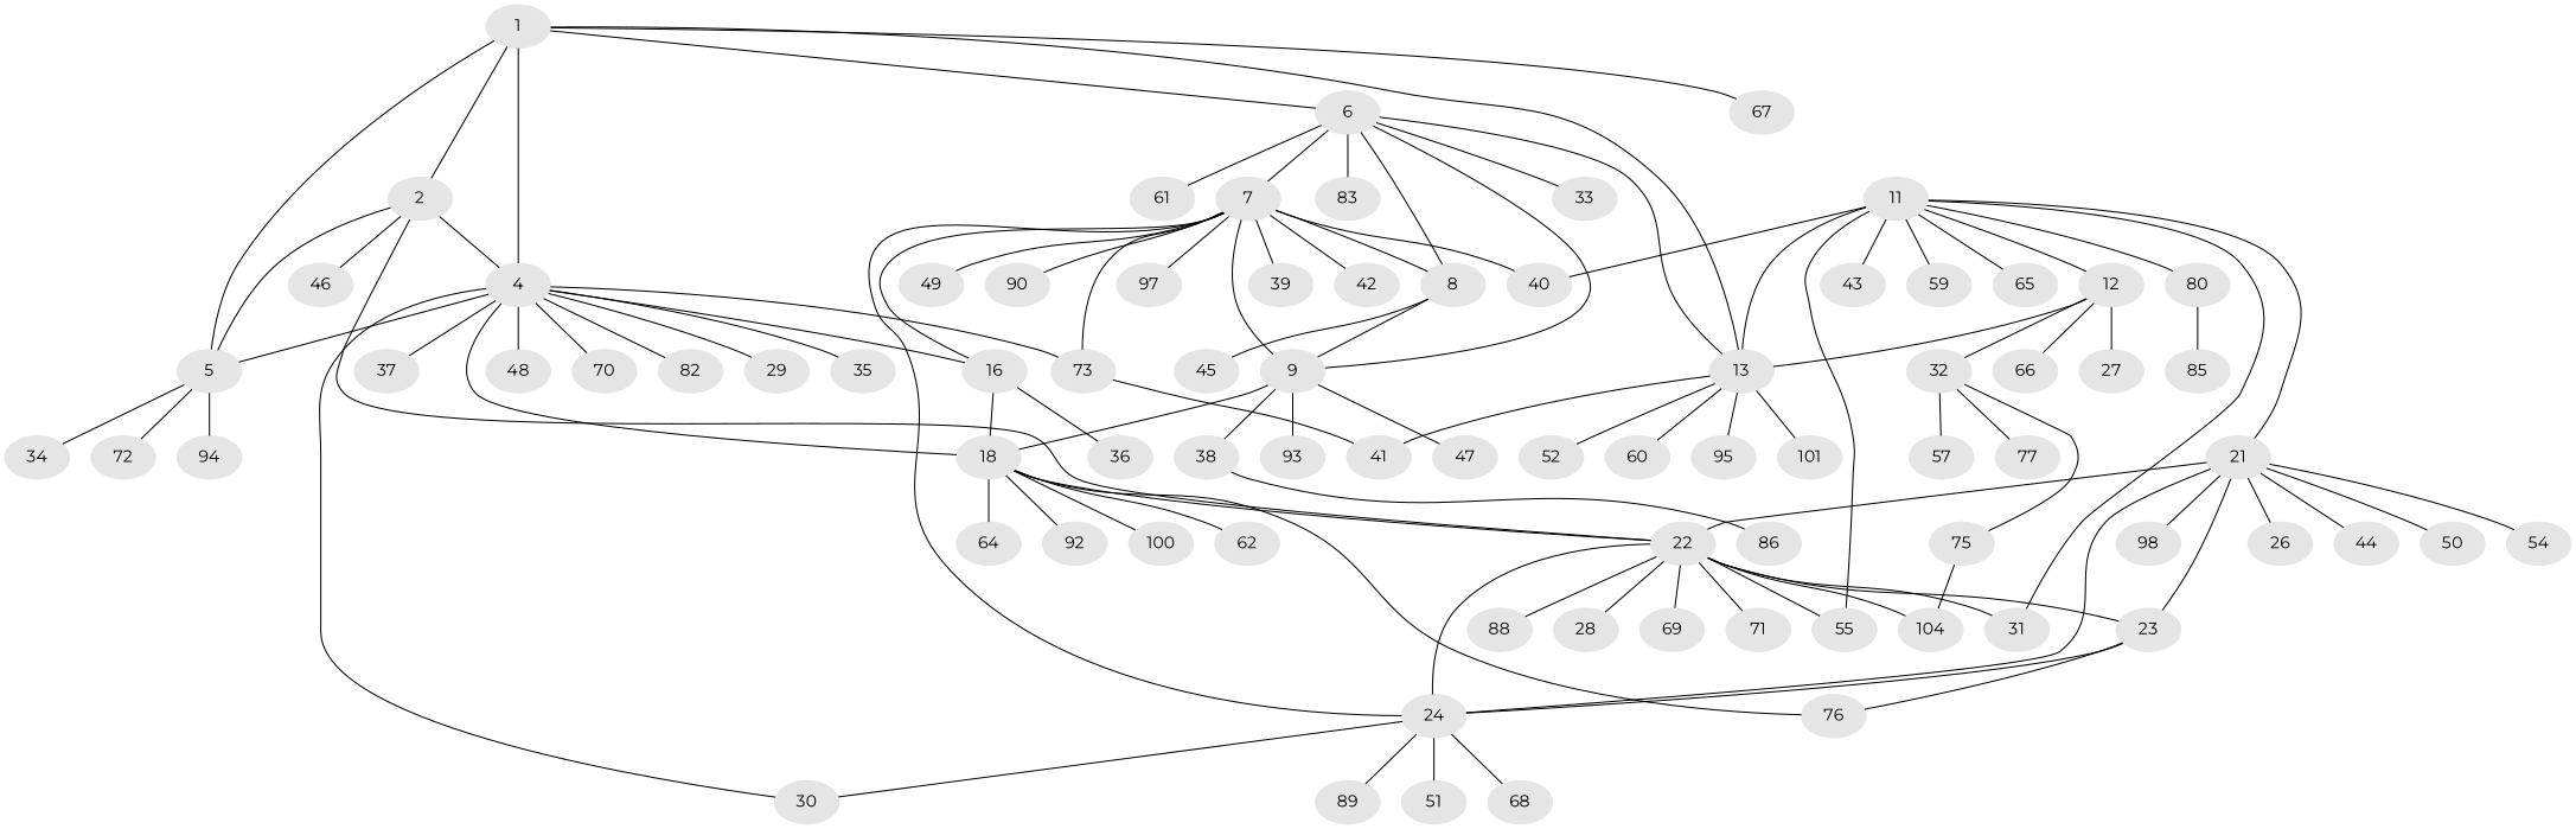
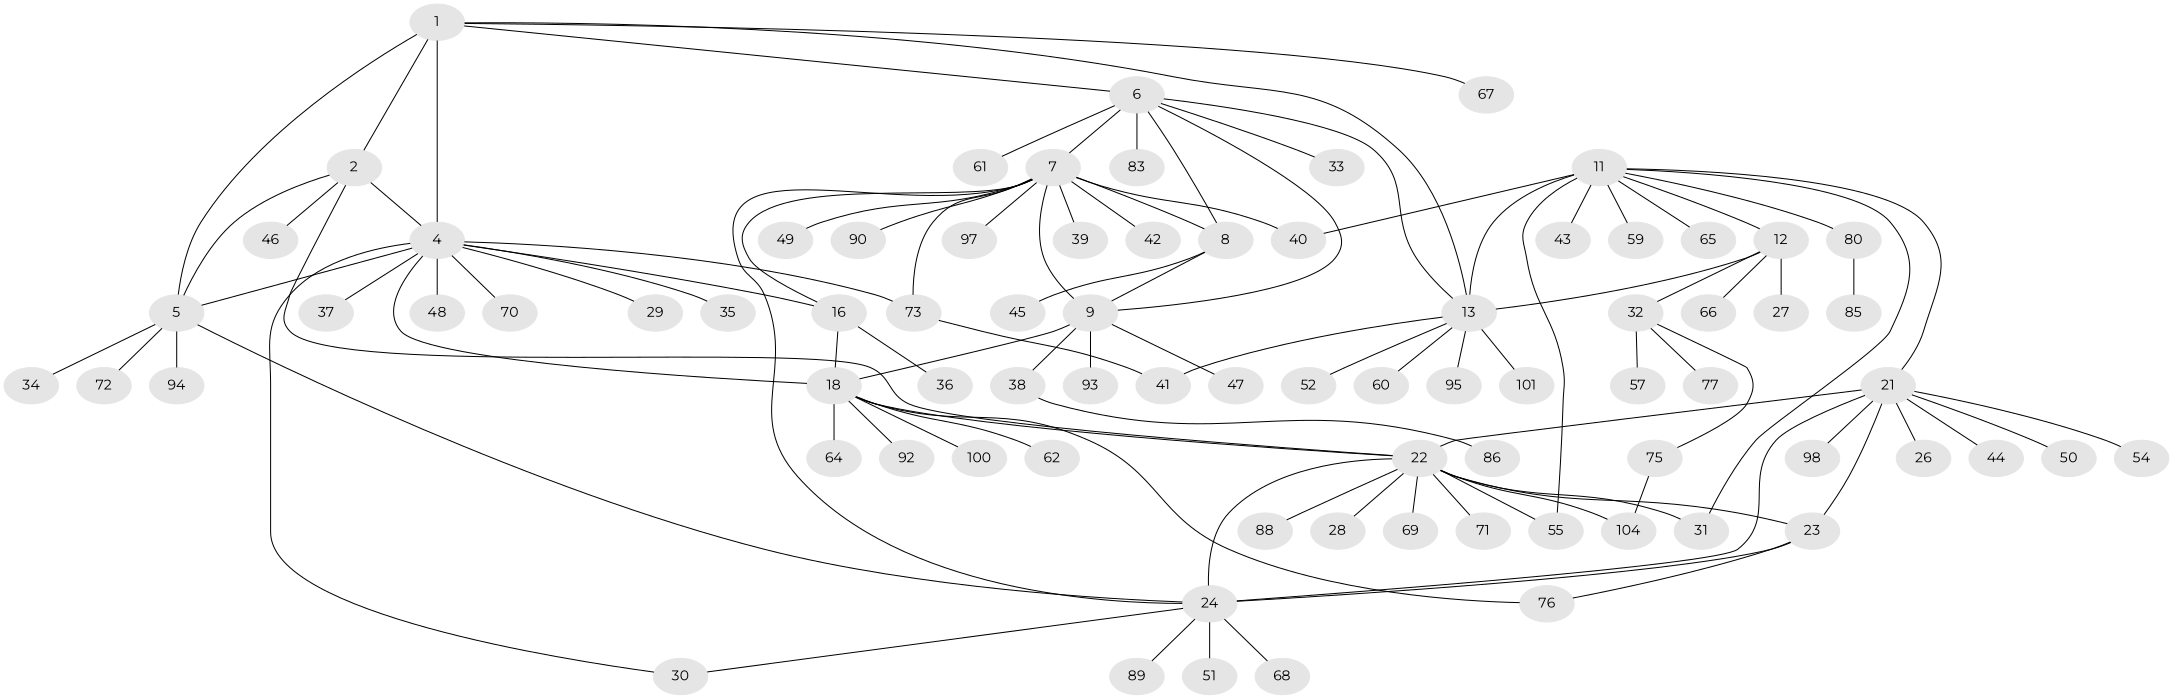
  graph {
    fontname=Montserrat
    node [color=gray90 fontname=Montserrat style=filled]
    edge [fontname=Montserrat]
    1 [super="+3"]
    2
    4 [super="+20"]
    5 [super="+99"]
    6
    13 [super="+14"]
    67
    22 [super="+25"]
    46
    16 [super="+17"]
    18 [super="+19"]
    29
    30
    35
    37
    48 [super="+79"]
    70 [super="+84"]
    73
-   82
    24 [super="+102"]
    34
    72
    94
    7 [super="+10"]
    8 [super="+53"]
    9 [super="+91"]
    33
    61
    83
    41
    52 [super="+56"]
    60
    95
    101
    31 [super="+63"]
    55
    23
    28
    69
    71
    88
    104
    36
    62 [super="+96"]
    64 [super="+87"]
    76
    92
    100
    51
    68
    89
    39
    40
    42
    49
    90
    97
    45
    38
    47 [super="+81"]
    93
    86
    11 [super="+15"]
    12
    21 [super="+74"]
    43
    59
    65
    80 [super="+103"]
    27
    32 [super="+78"]
    66
    26
    44
    50
    54
    98
    85
    57
    75
    77
    1 -- 2 [weight=2]
    1 -- 4 [weight=2]
    1 -- 5 [weight=2]
    1 -- 6
    1 -- 13
    1 -- 67
    2 -- 4
    2 -- 5
    2 -- 22
    2 -- 46
    4 -- 5
    4 -- 16 [weight=2]
    4 -- 18 [weight=2]
    4 -- 29
    4 -- 30
    4 -- 35
    4 -- 37
    4 -- 48
    4 -- 70
    4 -- 73
-   4 -- 82
+   5 -- 24
    5 -- 34
    5 -- 72
    5 -- 94
    6 -- 13
    6 -- 7 [weight=2]
    6 -- 8
    6 -- 9
    6 -- 33
    6 -- 61
    6 -- 83
    13 -- 41
    13 -- 52
    13 -- 60
    13 -- 95
    13 -- 101
    22 -- 24 [weight=2]
    22 -- 31
    22 -- 55
    22 -- 23 [weight=2]
    22 -- 28
    22 -- 69
    22 -- 71
    22 -- 88
    22 -- 104
    16 -- 18 [weight=4]
    16 -- 36
    18 -- 22
    18 -- 62
    18 -- 64
    18 -- 76
    18 -- 92
    18 -- 100
    73 -- 41
    24 -- 30
    24 -- 51
    24 -- 68
    24 -- 89
    7 -- 16
    7 -- 73
    7 -- 24
    7 -- 8 [weight=2]
    7 -- 9 [weight=2]
    7 -- 39
    7 -- 40
    7 -- 42
    7 -- 49
    7 -- 90
    7 -- 97
    8 -- 9
    8 -- 45
    9 -- 18
    9 -- 38
    9 -- 47
    9 -- 93
    23 -- 24
    23 -- 76
    38 -- 86
    11 -- 13 [weight=4]
    11 -- 31
    11 -- 55
    11 -- 40
    11 -- 12 [weight=2]
    11 -- 21
    11 -- 43
    11 -- 59
    11 -- 65
    11 -- 80
    12 -- 13 [weight=2]
    12 -- 27
    12 -- 32
    12 -- 66
    21 -- 22 [weight=2]
    21 -- 24
    21 -- 23
    21 -- 26
    21 -- 44
    21 -- 50
    21 -- 54
    21 -- 98
    80 -- 85
    32 -- 57
    32 -- 75
    32 -- 77
    75 -- 104
  }
